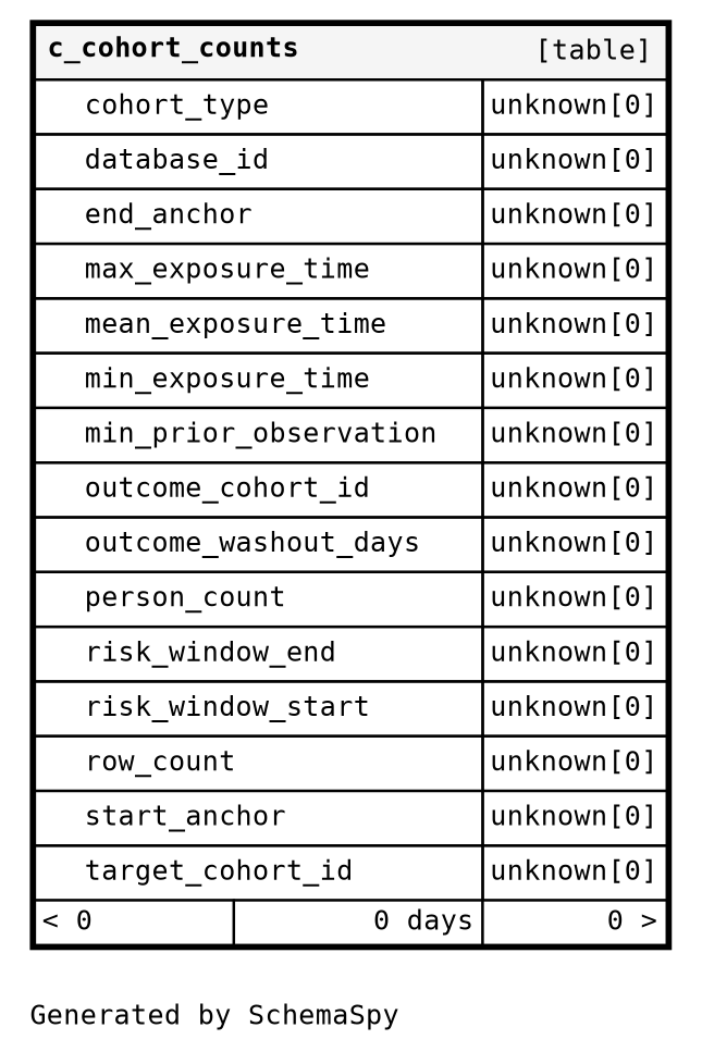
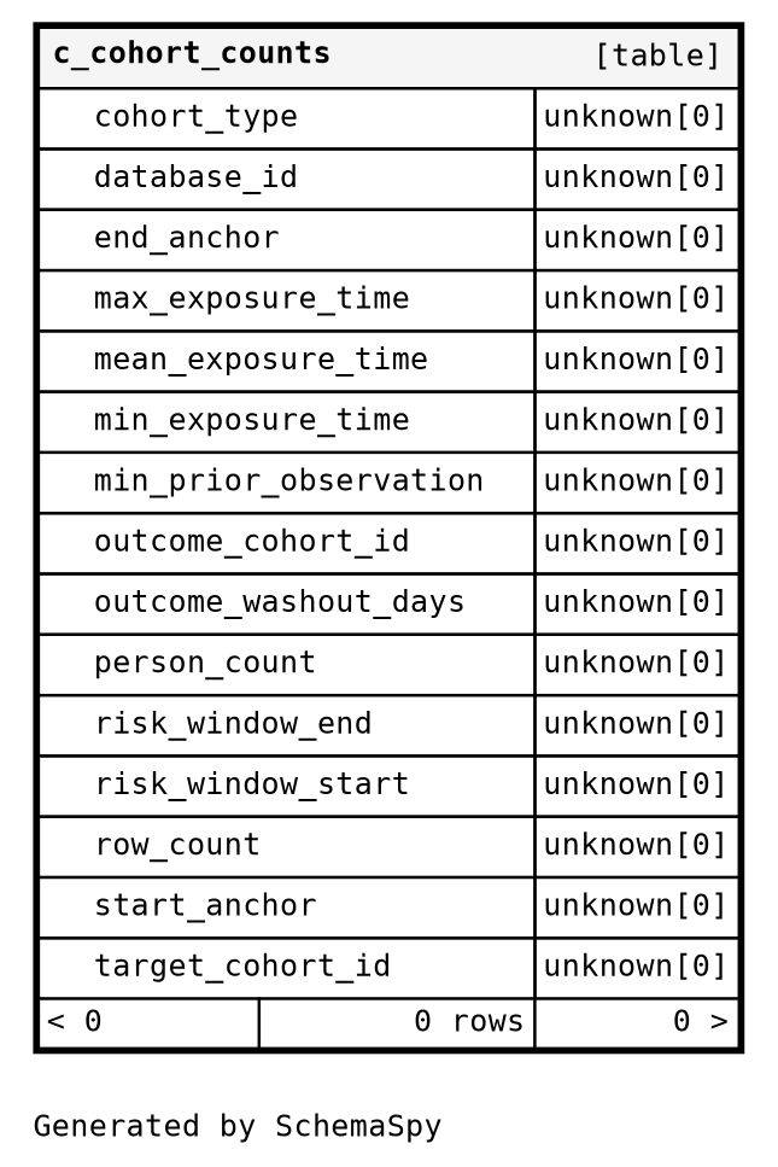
  digraph {
    bgcolor="#ffffff"
    fontname="DejaVu Sans Mono"
    fontsize=11
    label="\nGenerated by SchemaSpy"
    labeljust=l
    nodesep=0.18
    rankdir=TB
    ranksep=0.46
    ration=compress
-   n1 [fontname="DejaVu Sans Mono" fontsize=11 label=<     <TABLE BORDER="2" CELLBORDER="1" CELLSPACING="0" BGCOLOR="#ffffff">       <TR><TD COLSPAN="4"  BGCOLOR="#f5f5f5"><TABLE BORDER="0" CELLSPACING="0"><TR><TD ALIGN="LEFT" FIXEDSIZE="TRUE" WIDTH="108" HEIGHT="16"><B>c_cohort_counts</B></TD><TD ALIGN="RIGHT">[table]</TD></TR></TABLE></TD></TR>       <TR><TD PORT="cohort_type" COLSPAN="2" ALIGN="LEFT"><TABLE BORDER="0" CELLSPACING="0" ALIGN="LEFT"><TR ALIGN="LEFT"><TD ALIGN="LEFT" FIXEDSIZE="TRUE" WIDTH="15" HEIGHT="16"></TD><TD ALIGN="LEFT" FIXEDSIZE="TRUE" WIDTH="159" HEIGHT="16">cohort_type</TD></TR></TABLE></TD><TD PORT="cohort_type.type" ALIGN="LEFT">unknown[0]</TD></TR>       <TR><TD PORT="database_id" COLSPAN="2" ALIGN="LEFT"><TABLE BORDER="0" CELLSPACING="0" ALIGN="LEFT"><TR ALIGN="LEFT"><TD ALIGN="LEFT" FIXEDSIZE="TRUE" WIDTH="15" HEIGHT="16"></TD><TD ALIGN="LEFT" FIXEDSIZE="TRUE" WIDTH="159" HEIGHT="16">database_id</TD></TR></TABLE></TD><TD PORT="database_id.type" ALIGN="LEFT">unknown[0]</TD></TR>       <TR><TD PORT="end_anchor" COLSPAN="2" ALIGN="LEFT"><TABLE BORDER="0" CELLSPACING="0" ALIGN="LEFT"><TR ALIGN="LEFT"><TD ALIGN="LEFT" FIXEDSIZE="TRUE" WIDTH="15" HEIGHT="16"></TD><TD ALIGN="LEFT" FIXEDSIZE="TRUE" WIDTH="159" HEIGHT="16">end_anchor</TD></TR></TABLE></TD><TD PORT="end_anchor.type" ALIGN="LEFT">unknown[0]</TD></TR>       <TR><TD PORT="max_exposure_time" COLSPAN="2" ALIGN="LEFT"><TABLE BORDER="0" CELLSPACING="0" ALIGN="LEFT"><TR ALIGN="LEFT"><TD ALIGN="LEFT" FIXEDSIZE="TRUE" WIDTH="15" HEIGHT="16"></TD><TD ALIGN="LEFT" FIXEDSIZE="TRUE" WIDTH="159" HEIGHT="16">max_exposure_time</TD></TR></TABLE></TD><TD PORT="max_exposure_time.type" ALIGN="LEFT">unknown[0]</TD></TR>       <TR><TD PORT="mean_exposure_time" COLSPAN="2" ALIGN="LEFT"><TABLE BORDER="0" CELLSPACING="0" ALIGN="LEFT"><TR ALIGN="LEFT"><TD ALIGN="LEFT" FIXEDSIZE="TRUE" WIDTH="15" HEIGHT="16"></TD><TD ALIGN="LEFT" FIXEDSIZE="TRUE" WIDTH="159" HEIGHT="16">mean_exposure_time</TD></TR></TABLE></TD><TD PORT="mean_exposure_time.type" ALIGN="LEFT">unknown[0]</TD></TR>       <TR><TD PORT="min_exposure_time" COLSPAN="2" ALIGN="LEFT"><TABLE BORDER="0" CELLSPACING="0" ALIGN="LEFT"><TR ALIGN="LEFT"><TD ALIGN="LEFT" FIXEDSIZE="TRUE" WIDTH="15" HEIGHT="16"></TD><TD ALIGN="LEFT" FIXEDSIZE="TRUE" WIDTH="159" HEIGHT="16">min_exposure_time</TD></TR></TABLE></TD><TD PORT="min_exposure_time.type" ALIGN="LEFT">unknown[0]</TD></TR>       <TR><TD PORT="min_prior_observation" COLSPAN="2" ALIGN="LEFT"><TABLE BORDER="0" CELLSPACING="0" ALIGN="LEFT"><TR ALIGN="LEFT"><TD ALIGN="LEFT" FIXEDSIZE="TRUE" WIDTH="15" HEIGHT="16"></TD><TD ALIGN="LEFT" FIXEDSIZE="TRUE" WIDTH="159" HEIGHT="16">min_prior_observation</TD></TR></TABLE></TD><TD PORT="min_prior_observation.type" ALIGN="LEFT">unknown[0]</TD></TR>       <TR><TD PORT="outcome_cohort_id" COLSPAN="2" ALIGN="LEFT"><TABLE BORDER="0" CELLSPACING="0" ALIGN="LEFT"><TR ALIGN="LEFT"><TD ALIGN="LEFT" FIXEDSIZE="TRUE" WIDTH="15" HEIGHT="16"></TD><TD ALIGN="LEFT" FIXEDSIZE="TRUE" WIDTH="159" HEIGHT="16">outcome_cohort_id</TD></TR></TABLE></TD><TD PORT="outcome_cohort_id.type" ALIGN="LEFT">unknown[0]</TD></TR>       <TR><TD PORT="outcome_washout_days" COLSPAN="2" ALIGN="LEFT"><TABLE BORDER="0" CELLSPACING="0" ALIGN="LEFT"><TR ALIGN="LEFT"><TD ALIGN="LEFT" FIXEDSIZE="TRUE" WIDTH="15" HEIGHT="16"></TD><TD ALIGN="LEFT" FIXEDSIZE="TRUE" WIDTH="159" HEIGHT="16">outcome_washout_days</TD></TR></TABLE></TD><TD PORT="outcome_washout_days.type" ALIGN="LEFT">unknown[0]</TD></TR>       <TR><TD PORT="person_count" COLSPAN="2" ALIGN="LEFT"><TABLE BORDER="0" CELLSPACING="0" ALIGN="LEFT"><TR ALIGN="LEFT"><TD ALIGN="LEFT" FIXEDSIZE="TRUE" WIDTH="15" HEIGHT="16"></TD><TD ALIGN="LEFT" FIXEDSIZE="TRUE" WIDTH="159" HEIGHT="16">person_count</TD></TR></TABLE></TD><TD PORT="person_count.type" ALIGN="LEFT">unknown[0]</TD></TR>       <TR><TD PORT="risk_window_end" COLSPAN="2" ALIGN="LEFT"><TABLE BORDER="0" CELLSPACING="0" ALIGN="LEFT"><TR ALIGN="LEFT"><TD ALIGN="LEFT" FIXEDSIZE="TRUE" WIDTH="15" HEIGHT="16"></TD><TD ALIGN="LEFT" FIXEDSIZE="TRUE" WIDTH="159" HEIGHT="16">risk_window_end</TD></TR></TABLE></TD><TD PORT="risk_window_end.type" ALIGN="LEFT">unknown[0]</TD></TR>       <TR><TD PORT="risk_window_start" COLSPAN="2" ALIGN="LEFT"><TABLE BORDER="0" CELLSPACING="0" ALIGN="LEFT"><TR ALIGN="LEFT"><TD ALIGN="LEFT" FIXEDSIZE="TRUE" WIDTH="15" HEIGHT="16"></TD><TD ALIGN="LEFT" FIXEDSIZE="TRUE" WIDTH="159" HEIGHT="16">risk_window_start</TD></TR></TABLE></TD><TD PORT="risk_window_start.type" ALIGN="LEFT">unknown[0]</TD></TR>       <TR><TD PORT="row_count" COLSPAN="2" ALIGN="LEFT"><TABLE BORDER="0" CELLSPACING="0" ALIGN="LEFT"><TR ALIGN="LEFT"><TD ALIGN="LEFT" FIXEDSIZE="TRUE" WIDTH="15" HEIGHT="16"></TD><TD ALIGN="LEFT" FIXEDSIZE="TRUE" WIDTH="159" HEIGHT="16">row_count</TD></TR></TABLE></TD><TD PORT="row_count.type" ALIGN="LEFT">unknown[0]</TD></TR>       <TR><TD PORT="start_anchor" COLSPAN="2" ALIGN="LEFT"><TABLE BORDER="0" CELLSPACING="0" ALIGN="LEFT"><TR ALIGN="LEFT"><TD ALIGN="LEFT" FIXEDSIZE="TRUE" WIDTH="15" HEIGHT="16"></TD><TD ALIGN="LEFT" FIXEDSIZE="TRUE" WIDTH="159" HEIGHT="16">start_anchor</TD></TR></TABLE></TD><TD PORT="start_anchor.type" ALIGN="LEFT">unknown[0]</TD></TR>       <TR><TD PORT="target_cohort_id" COLSPAN="2" ALIGN="LEFT"><TABLE BORDER="0" CELLSPACING="0" ALIGN="LEFT"><TR ALIGN="LEFT"><TD ALIGN="LEFT" FIXEDSIZE="TRUE" WIDTH="15" HEIGHT="16"></TD><TD ALIGN="LEFT" FIXEDSIZE="TRUE" WIDTH="159" HEIGHT="16">target_cohort_id</TD></TR></TABLE></TD><TD PORT="target_cohort_id.type" ALIGN="LEFT">unknown[0]</TD></TR>       <TR><TD ALIGN="LEFT" BGCOLOR="#ffffff">&lt; 0</TD><TD ALIGN="RIGHT" BGCOLOR="#ffffff">0 days</TD><TD ALIGN="RIGHT" BGCOLOR="#ffffff">0 &gt;</TD></TR>     </TABLE>> shape=plaintext]
+   n1 [fontname="DejaVu Sans Mono" fontsize=11 label=<     <TABLE BORDER="2" CELLBORDER="1" CELLSPACING="0" BGCOLOR="#ffffff">       <TR><TD COLSPAN="4"  BGCOLOR="#f5f5f5"><TABLE BORDER="0" CELLSPACING="0"><TR><TD ALIGN="LEFT" FIXEDSIZE="TRUE" WIDTH="108" HEIGHT="16"><B>c_cohort_counts</B></TD><TD ALIGN="RIGHT">[table]</TD></TR></TABLE></TD></TR>       <TR><TD PORT="cohort_type" COLSPAN="2" ALIGN="LEFT"><TABLE BORDER="0" CELLSPACING="0" ALIGN="LEFT"><TR ALIGN="LEFT"><TD ALIGN="LEFT" FIXEDSIZE="TRUE" WIDTH="15" HEIGHT="16"></TD><TD ALIGN="LEFT" FIXEDSIZE="TRUE" WIDTH="159" HEIGHT="16">cohort_type</TD></TR></TABLE></TD><TD PORT="cohort_type.type" ALIGN="LEFT">unknown[0]</TD></TR>       <TR><TD PORT="database_id" COLSPAN="2" ALIGN="LEFT"><TABLE BORDER="0" CELLSPACING="0" ALIGN="LEFT"><TR ALIGN="LEFT"><TD ALIGN="LEFT" FIXEDSIZE="TRUE" WIDTH="15" HEIGHT="16"></TD><TD ALIGN="LEFT" FIXEDSIZE="TRUE" WIDTH="159" HEIGHT="16">database_id</TD></TR></TABLE></TD><TD PORT="database_id.type" ALIGN="LEFT">unknown[0]</TD></TR>       <TR><TD PORT="end_anchor" COLSPAN="2" ALIGN="LEFT"><TABLE BORDER="0" CELLSPACING="0" ALIGN="LEFT"><TR ALIGN="LEFT"><TD ALIGN="LEFT" FIXEDSIZE="TRUE" WIDTH="15" HEIGHT="16"></TD><TD ALIGN="LEFT" FIXEDSIZE="TRUE" WIDTH="159" HEIGHT="16">end_anchor</TD></TR></TABLE></TD><TD PORT="end_anchor.type" ALIGN="LEFT">unknown[0]</TD></TR>       <TR><TD PORT="max_exposure_time" COLSPAN="2" ALIGN="LEFT"><TABLE BORDER="0" CELLSPACING="0" ALIGN="LEFT"><TR ALIGN="LEFT"><TD ALIGN="LEFT" FIXEDSIZE="TRUE" WIDTH="15" HEIGHT="16"></TD><TD ALIGN="LEFT" FIXEDSIZE="TRUE" WIDTH="159" HEIGHT="16">max_exposure_time</TD></TR></TABLE></TD><TD PORT="max_exposure_time.type" ALIGN="LEFT">unknown[0]</TD></TR>       <TR><TD PORT="mean_exposure_time" COLSPAN="2" ALIGN="LEFT"><TABLE BORDER="0" CELLSPACING="0" ALIGN="LEFT"><TR ALIGN="LEFT"><TD ALIGN="LEFT" FIXEDSIZE="TRUE" WIDTH="15" HEIGHT="16"></TD><TD ALIGN="LEFT" FIXEDSIZE="TRUE" WIDTH="159" HEIGHT="16">mean_exposure_time</TD></TR></TABLE></TD><TD PORT="mean_exposure_time.type" ALIGN="LEFT">unknown[0]</TD></TR>       <TR><TD PORT="min_exposure_time" COLSPAN="2" ALIGN="LEFT"><TABLE BORDER="0" CELLSPACING="0" ALIGN="LEFT"><TR ALIGN="LEFT"><TD ALIGN="LEFT" FIXEDSIZE="TRUE" WIDTH="15" HEIGHT="16"></TD><TD ALIGN="LEFT" FIXEDSIZE="TRUE" WIDTH="159" HEIGHT="16">min_exposure_time</TD></TR></TABLE></TD><TD PORT="min_exposure_time.type" ALIGN="LEFT">unknown[0]</TD></TR>       <TR><TD PORT="min_prior_observation" COLSPAN="2" ALIGN="LEFT"><TABLE BORDER="0" CELLSPACING="0" ALIGN="LEFT"><TR ALIGN="LEFT"><TD ALIGN="LEFT" FIXEDSIZE="TRUE" WIDTH="15" HEIGHT="16"></TD><TD ALIGN="LEFT" FIXEDSIZE="TRUE" WIDTH="159" HEIGHT="16">min_prior_observation</TD></TR></TABLE></TD><TD PORT="min_prior_observation.type" ALIGN="LEFT">unknown[0]</TD></TR>       <TR><TD PORT="outcome_cohort_id" COLSPAN="2" ALIGN="LEFT"><TABLE BORDER="0" CELLSPACING="0" ALIGN="LEFT"><TR ALIGN="LEFT"><TD ALIGN="LEFT" FIXEDSIZE="TRUE" WIDTH="15" HEIGHT="16"></TD><TD ALIGN="LEFT" FIXEDSIZE="TRUE" WIDTH="159" HEIGHT="16">outcome_cohort_id</TD></TR></TABLE></TD><TD PORT="outcome_cohort_id.type" ALIGN="LEFT">unknown[0]</TD></TR>       <TR><TD PORT="outcome_washout_days" COLSPAN="2" ALIGN="LEFT"><TABLE BORDER="0" CELLSPACING="0" ALIGN="LEFT"><TR ALIGN="LEFT"><TD ALIGN="LEFT" FIXEDSIZE="TRUE" WIDTH="15" HEIGHT="16"></TD><TD ALIGN="LEFT" FIXEDSIZE="TRUE" WIDTH="159" HEIGHT="16">outcome_washout_days</TD></TR></TABLE></TD><TD PORT="outcome_washout_days.type" ALIGN="LEFT">unknown[0]</TD></TR>       <TR><TD PORT="person_count" COLSPAN="2" ALIGN="LEFT"><TABLE BORDER="0" CELLSPACING="0" ALIGN="LEFT"><TR ALIGN="LEFT"><TD ALIGN="LEFT" FIXEDSIZE="TRUE" WIDTH="15" HEIGHT="16"></TD><TD ALIGN="LEFT" FIXEDSIZE="TRUE" WIDTH="159" HEIGHT="16">person_count</TD></TR></TABLE></TD><TD PORT="person_count.type" ALIGN="LEFT">unknown[0]</TD></TR>       <TR><TD PORT="risk_window_end" COLSPAN="2" ALIGN="LEFT"><TABLE BORDER="0" CELLSPACING="0" ALIGN="LEFT"><TR ALIGN="LEFT"><TD ALIGN="LEFT" FIXEDSIZE="TRUE" WIDTH="15" HEIGHT="16"></TD><TD ALIGN="LEFT" FIXEDSIZE="TRUE" WIDTH="159" HEIGHT="16">risk_window_end</TD></TR></TABLE></TD><TD PORT="risk_window_end.type" ALIGN="LEFT">unknown[0]</TD></TR>       <TR><TD PORT="risk_window_start" COLSPAN="2" ALIGN="LEFT"><TABLE BORDER="0" CELLSPACING="0" ALIGN="LEFT"><TR ALIGN="LEFT"><TD ALIGN="LEFT" FIXEDSIZE="TRUE" WIDTH="15" HEIGHT="16"></TD><TD ALIGN="LEFT" FIXEDSIZE="TRUE" WIDTH="159" HEIGHT="16">risk_window_start</TD></TR></TABLE></TD><TD PORT="risk_window_start.type" ALIGN="LEFT">unknown[0]</TD></TR>       <TR><TD PORT="row_count" COLSPAN="2" ALIGN="LEFT"><TABLE BORDER="0" CELLSPACING="0" ALIGN="LEFT"><TR ALIGN="LEFT"><TD ALIGN="LEFT" FIXEDSIZE="TRUE" WIDTH="15" HEIGHT="16"></TD><TD ALIGN="LEFT" FIXEDSIZE="TRUE" WIDTH="159" HEIGHT="16">row_count</TD></TR></TABLE></TD><TD PORT="row_count.type" ALIGN="LEFT">unknown[0]</TD></TR>       <TR><TD PORT="start_anchor" COLSPAN="2" ALIGN="LEFT"><TABLE BORDER="0" CELLSPACING="0" ALIGN="LEFT"><TR ALIGN="LEFT"><TD ALIGN="LEFT" FIXEDSIZE="TRUE" WIDTH="15" HEIGHT="16"></TD><TD ALIGN="LEFT" FIXEDSIZE="TRUE" WIDTH="159" HEIGHT="16">start_anchor</TD></TR></TABLE></TD><TD PORT="start_anchor.type" ALIGN="LEFT">unknown[0]</TD></TR>       <TR><TD PORT="target_cohort_id" COLSPAN="2" ALIGN="LEFT"><TABLE BORDER="0" CELLSPACING="0" ALIGN="LEFT"><TR ALIGN="LEFT"><TD ALIGN="LEFT" FIXEDSIZE="TRUE" WIDTH="15" HEIGHT="16"></TD><TD ALIGN="LEFT" FIXEDSIZE="TRUE" WIDTH="159" HEIGHT="16">target_cohort_id</TD></TR></TABLE></TD><TD PORT="target_cohort_id.type" ALIGN="LEFT">unknown[0]</TD></TR>       <TR><TD ALIGN="LEFT" BGCOLOR="#ffffff">&lt; 0</TD><TD ALIGN="RIGHT" BGCOLOR="#ffffff">0 rows</TD><TD ALIGN="RIGHT" BGCOLOR="#ffffff">0 &gt;</TD></TR>     </TABLE>> shape=plaintext]
  }
